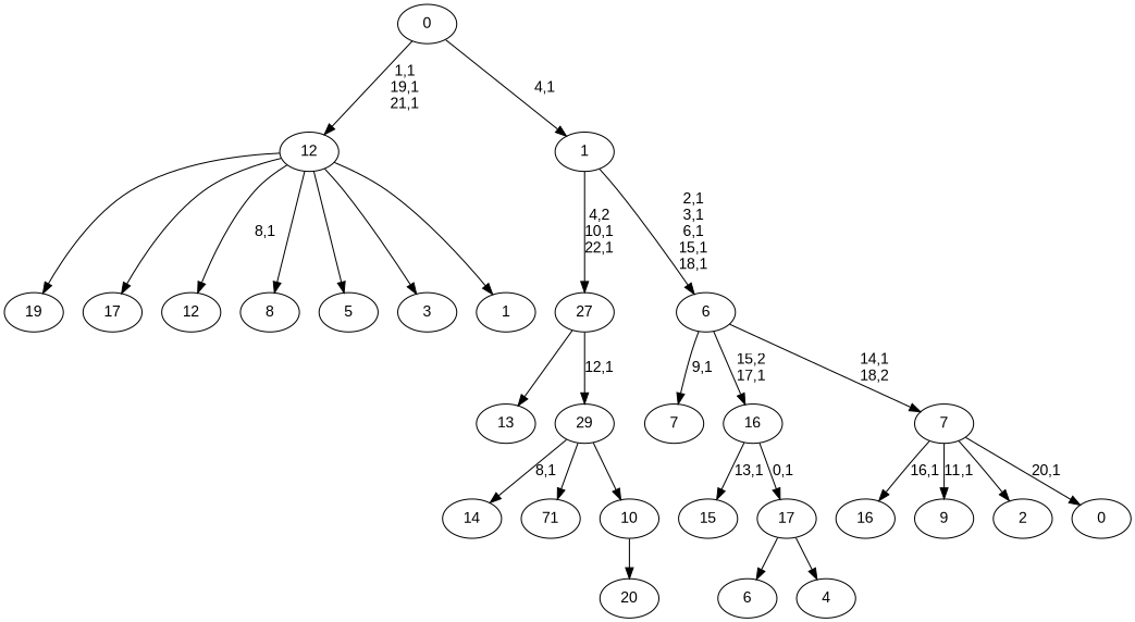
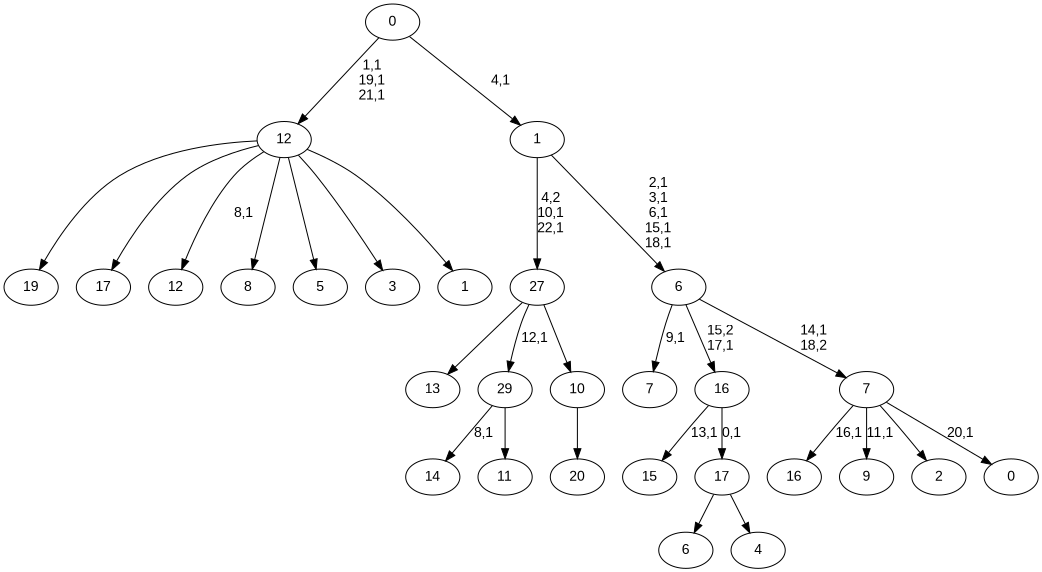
  digraph {
    fontname="Liberation Sans"
    node [fontname="Liberation Sans"]
    edge [fontname="Liberation Sans"]
    n1 [label=20]
    n2 [label=19]
    n3 [label=17]
    n4 [label=16]
    n5 [label=15]
    n6 [label=14]
    n7 [label=13]
    n8 [label=12]
-   n9 [label=71]
+   n9 [label=11]
    29
    n11 [label=10]
    27
    n13 [label=9]
    n14 [label=8]
    n15 [label=7]
    n16 [label=6]
    n17 [label=5]
    n18 [label=4]
    17
    16
    n21 [label=3]
    n22 [label=2]
    n23 [label=1]
    12
    n25 [label=0]
    7
    6
    1
    0
    29 -> n6 [label="8,1"]
    29 -> n9
    n11 -> n1
    27 -> n7
    27 -> 29 [label="12,1"]
-   29 -> n11
+   27 -> n11
    17 -> n16
    17 -> n18
    16 -> n5 [label="13,1"]
    16 -> 17 [label="0,1"]
    12 -> n2
    12 -> n3
    12 -> n8 [label="8,1"]
    12 -> n14
    12 -> n17
    12 -> n21
    12 -> n23
    7 -> n4 [label="16,1"]
    7 -> n13 [label="11,1"]
    7 -> n22
    7 -> n25 [label="20,1"]
    6 -> n15 [label="9,1"]
    6 -> 16 [label="15,2\n17,1"]
    6 -> 7 [label="14,1\n18,2"]
    1 -> 27 [label="4,2\n10,1\n22,1"]
    1 -> 6 [label="2,1\n3,1\n6,1\n15,1\n18,1"]
    0 -> 12 [label="1,1\n19,1\n21,1"]
    0 -> 1 [label="4,1"]
  }
